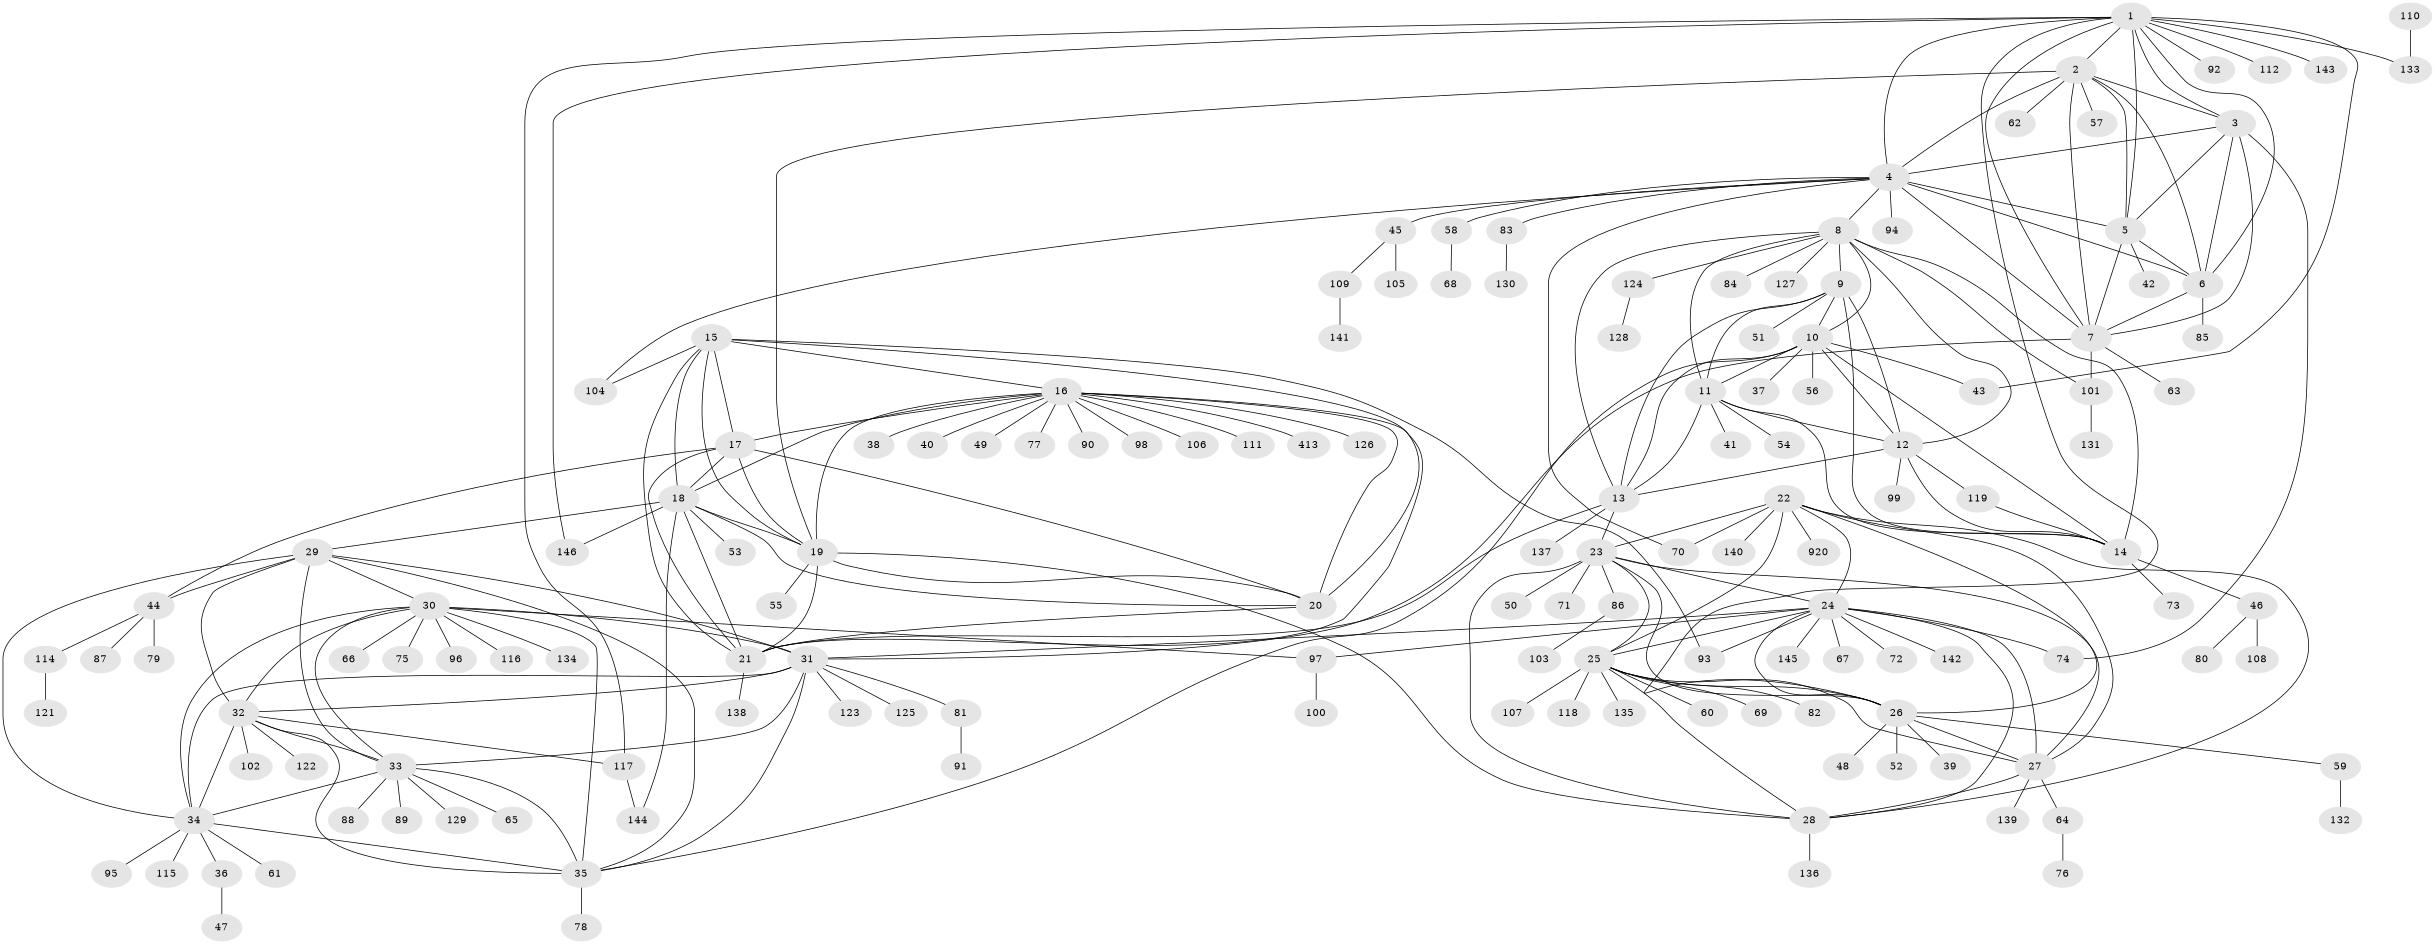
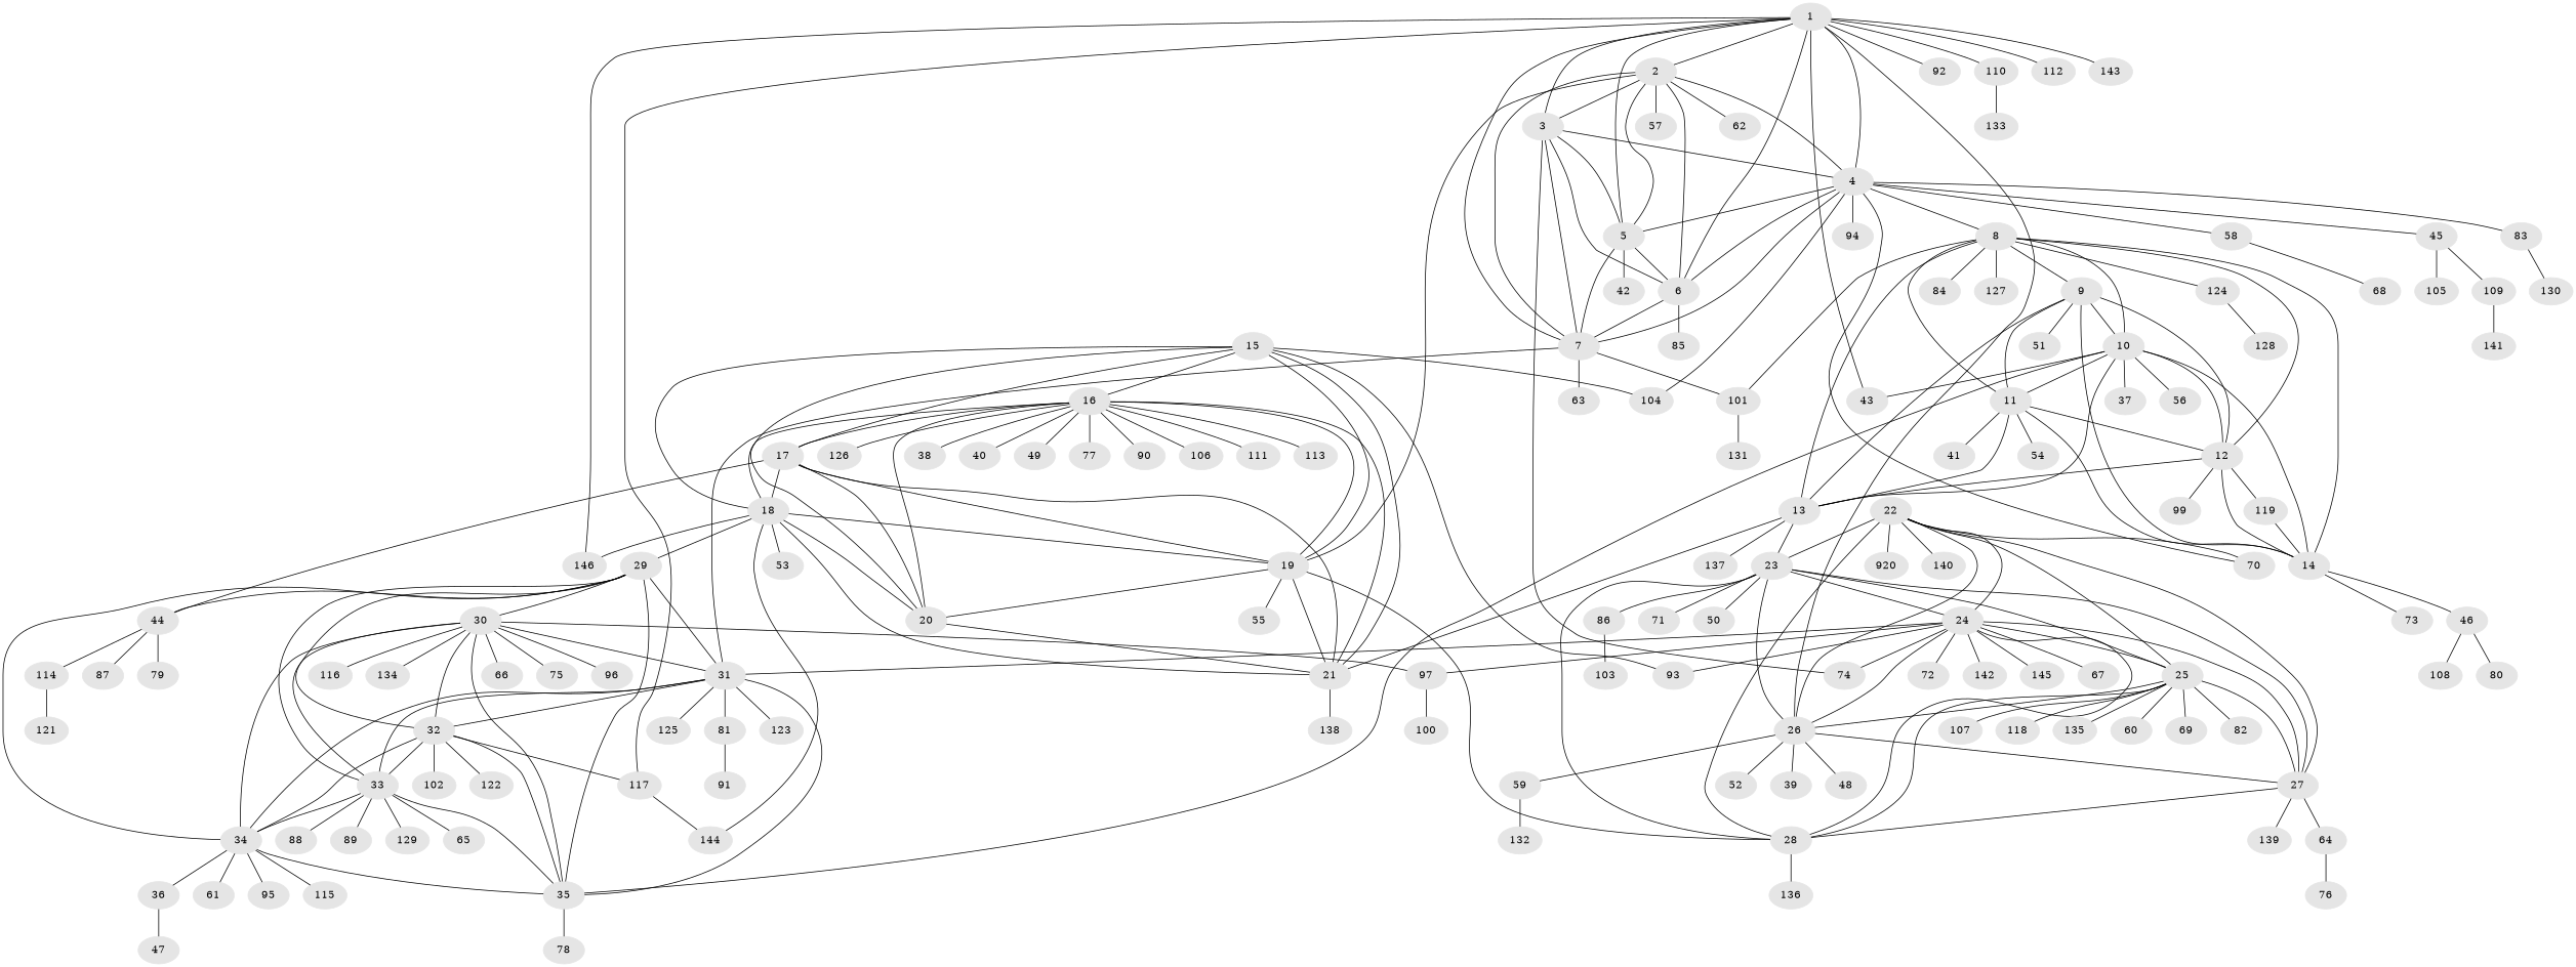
  graph {
    node [color=gray90 style=filled]
    1
    2
    3
    4
    5
    6
    7
    26
    43
    92
    110
    112
    117
    143
    146
    19
    57
    62
    74
    8
    45
    58
    70
    83
    94
    104
    42
    85
    31
    63
    101
    27
    39
    48
    52
    59
    133
    144
    21
    20
    28
    55
    9
    10
    11
    12
    13
    14
    84
    124
    127
    105
    109
    68
    130
    35
    32
    33
    34
    81
    123
    125
    131
    51
    37
    56
    41
    54
    99
    119
    23
    137
    46
    73
    128
    78
    138
    24
    25
    50
    71
    86
    80
    108
    15
    16
    17
    18
    93
    38
    40
    49
    77
    90
-   98
    106
    111
-   113 [label=413]
+   113
    126
    44
    29
    53
    79
    87
    114
    30
    136
    22
    n109 [label=920]
    140
    67
    72
    97
    142
    145
    60
    69
    82
    107
    118
    135
    64
    139
    103
    100
    132
    76
    66
    75
    96
    116
    134
    102
    122
    65
    88
    89
    129
    36
    61
    95
    115
    91
    47
    121
    141
    1 -- 2
    1 -- 3
    1 -- 4
    1 -- 5
    1 -- 6
    1 -- 7
    1 -- 26
    1 -- 43
    1 -- 92
-   1 -- 133
+   1 -- 110
    1 -- 112
    1 -- 117
    1 -- 143
    1 -- 146
    2 -- 3
    2 -- 4
    2 -- 5
    2 -- 6
    2 -- 7
    2 -- 19
    2 -- 57
    2 -- 62
    3 -- 4
    3 -- 5
    3 -- 6
    3 -- 7
    3 -- 74
    4 -- 5
    4 -- 6
    4 -- 7
    4 -- 8
    4 -- 45
    4 -- 58
    4 -- 70
    4 -- 83
    4 -- 94
    4 -- 104
    5 -- 6
    5 -- 7
    5 -- 42
    6 -- 7
    6 -- 85
    7 -- 31
    7 -- 63
    7 -- 101
    26 -- 27
    26 -- 39
    26 -- 48
    26 -- 52
    26 -- 59
    110 -- 133
    117 -- 144
    19 -- 21
    19 -- 20
    19 -- 28
    19 -- 55
    8 -- 101
    8 -- 9
    8 -- 10
    8 -- 11
    8 -- 12
    8 -- 13
    8 -- 14
    8 -- 84
    8 -- 124
    8 -- 127
    45 -- 105
    45 -- 109
    58 -- 68
    83 -- 130
    31 -- 35
    31 -- 32
    31 -- 33
    31 -- 34
    31 -- 81
    31 -- 123
    31 -- 125
    101 -- 131
    27 -- 28
    27 -- 64
    27 -- 139
    59 -- 132
    21 -- 138
    20 -- 21
    28 -- 136
    9 -- 10
    9 -- 11
    9 -- 12
    9 -- 13
    9 -- 14
    9 -- 51
    10 -- 43
    10 -- 11
    10 -- 12
    10 -- 13
    10 -- 14
    10 -- 35
    10 -- 37
    10 -- 56
    11 -- 12
    11 -- 13
    11 -- 14
    11 -- 41
    11 -- 54
    12 -- 13
    12 -- 14
    12 -- 99
    12 -- 119
    13 -- 21
    13 -- 23
    13 -- 137
    14 -- 46
    14 -- 73
    124 -- 128
    109 -- 141
    35 -- 78
    32 -- 117
    32 -- 35
    32 -- 33
    32 -- 34
    32 -- 102
    32 -- 122
    33 -- 35
    33 -- 34
    33 -- 65
    33 -- 88
    33 -- 89
    33 -- 129
    34 -- 35
    34 -- 36
    34 -- 61
    34 -- 95
    34 -- 115
    81 -- 91
    119 -- 14
    23 -- 26
    23 -- 27
    23 -- 28
    23 -- 24
    23 -- 25
    23 -- 50
    23 -- 71
    23 -- 86
    46 -- 80
    46 -- 108
    24 -- 26
    24 -- 74
    24 -- 31
    24 -- 27
    24 -- 28
    24 -- 25
    24 -- 93
    24 -- 67
    24 -- 72
    24 -- 97
    24 -- 142
    24 -- 145
    25 -- 26
    25 -- 27
    25 -- 28
    25 -- 60
    25 -- 69
    25 -- 82
    25 -- 107
    25 -- 118
    25 -- 135
    86 -- 103
    15 -- 19
    15 -- 104
    15 -- 21
    15 -- 20
    15 -- 16
    15 -- 17
    15 -- 18
    15 -- 93
    16 -- 19
    16 -- 21
    16 -- 20
    16 -- 17
    16 -- 18
    16 -- 38
    16 -- 40
    16 -- 49
    16 -- 77
    16 -- 90
-   16 -- 98
    16 -- 106
    16 -- 111
    16 -- 113
    16 -- 126
    17 -- 19
    17 -- 21
    17 -- 20
    17 -- 18
    17 -- 44
    18 -- 146
    18 -- 19
    18 -- 144
    18 -- 21
    18 -- 20
    18 -- 29
    18 -- 53
    44 -- 79
    44 -- 87
    44 -- 114
    29 -- 31
    29 -- 35
    29 -- 32
    29 -- 33
    29 -- 34
    29 -- 44
    29 -- 30
    114 -- 121
    30 -- 31
    30 -- 35
    30 -- 32
    30 -- 33
    30 -- 34
    30 -- 97
    30 -- 66
    30 -- 75
    30 -- 96
    30 -- 116
    30 -- 134
    22 -- 26
    22 -- 70
    22 -- 27
    22 -- 28
    22 -- 23
    22 -- 24
    22 -- 25
    22 -- n109
    22 -- 140
    97 -- 100
    64 -- 76
    36 -- 47
  }
